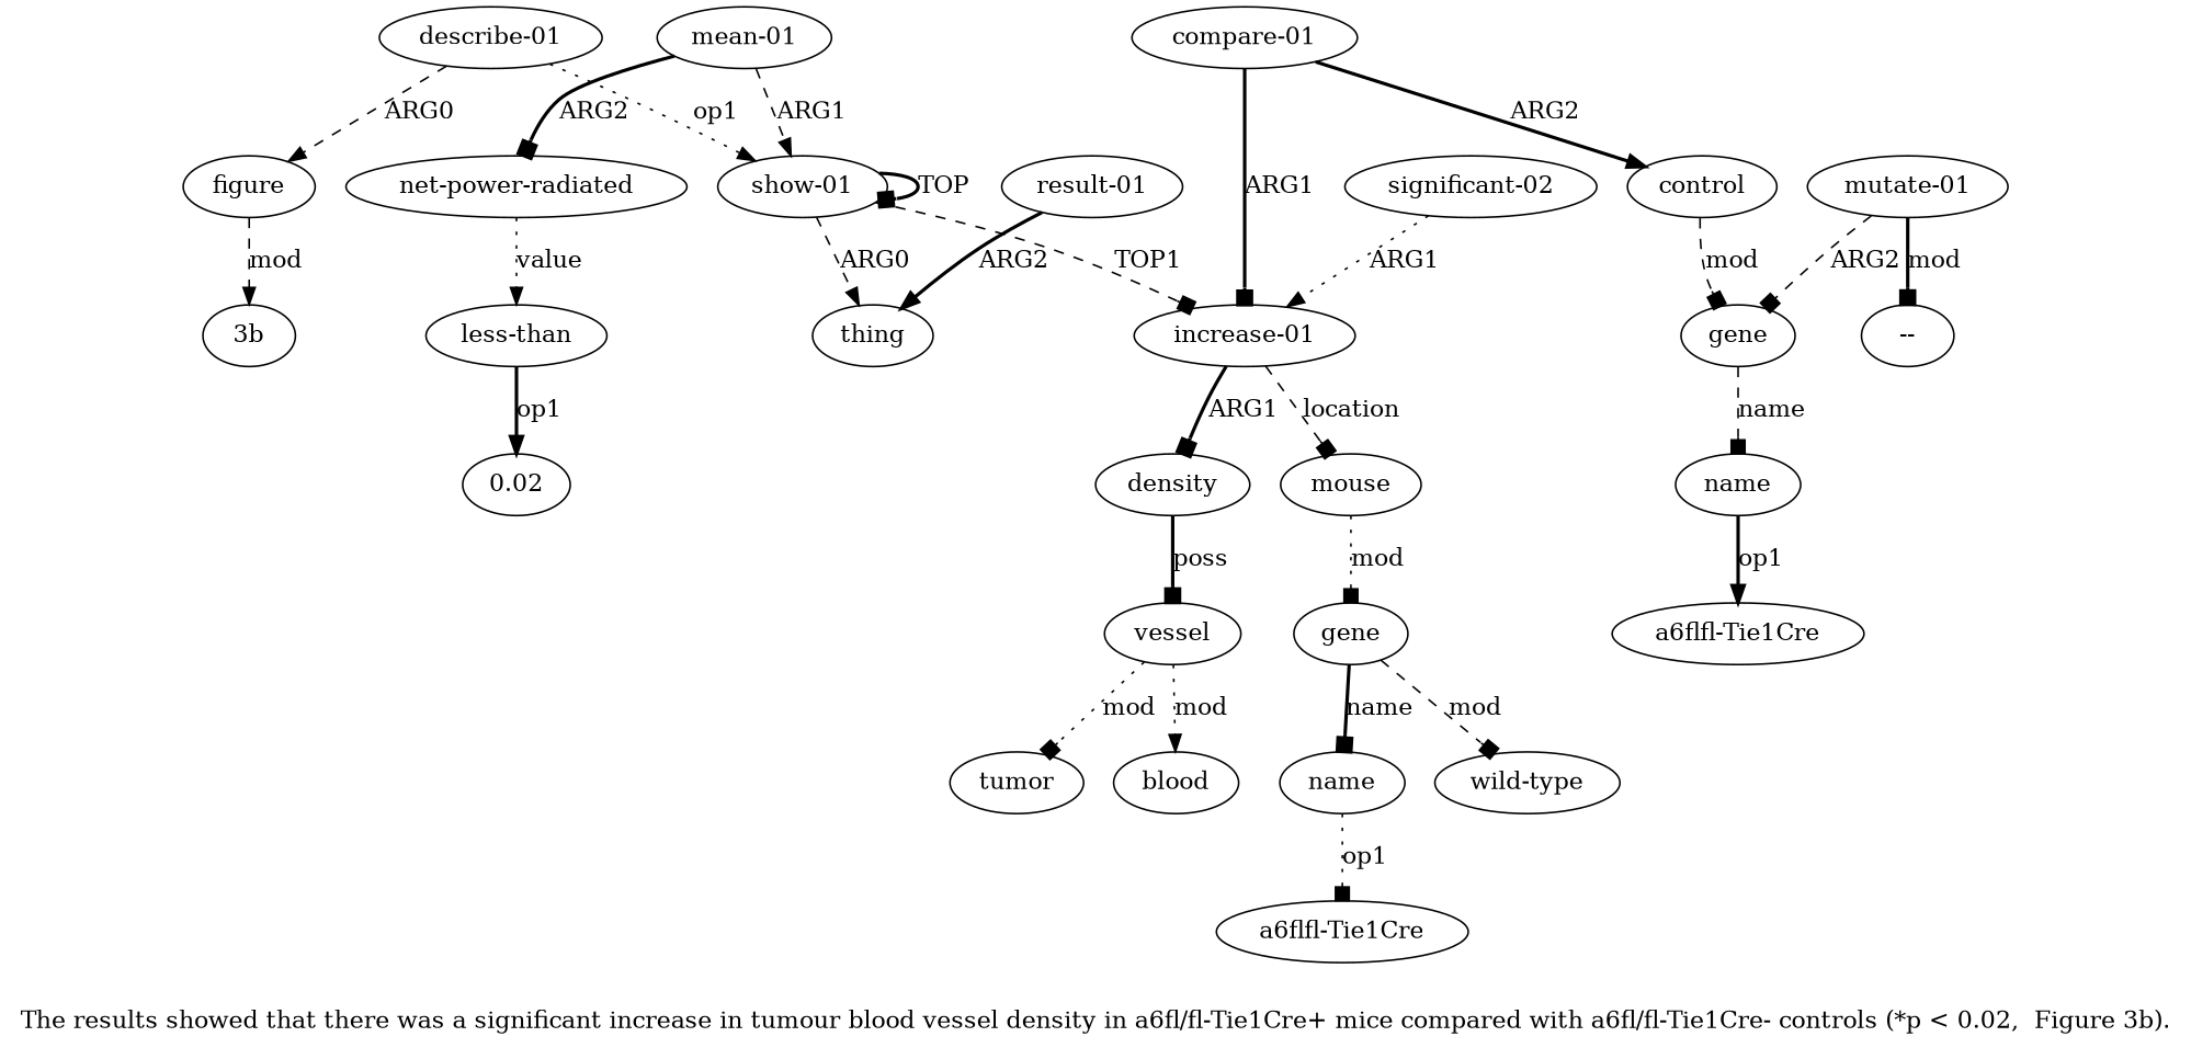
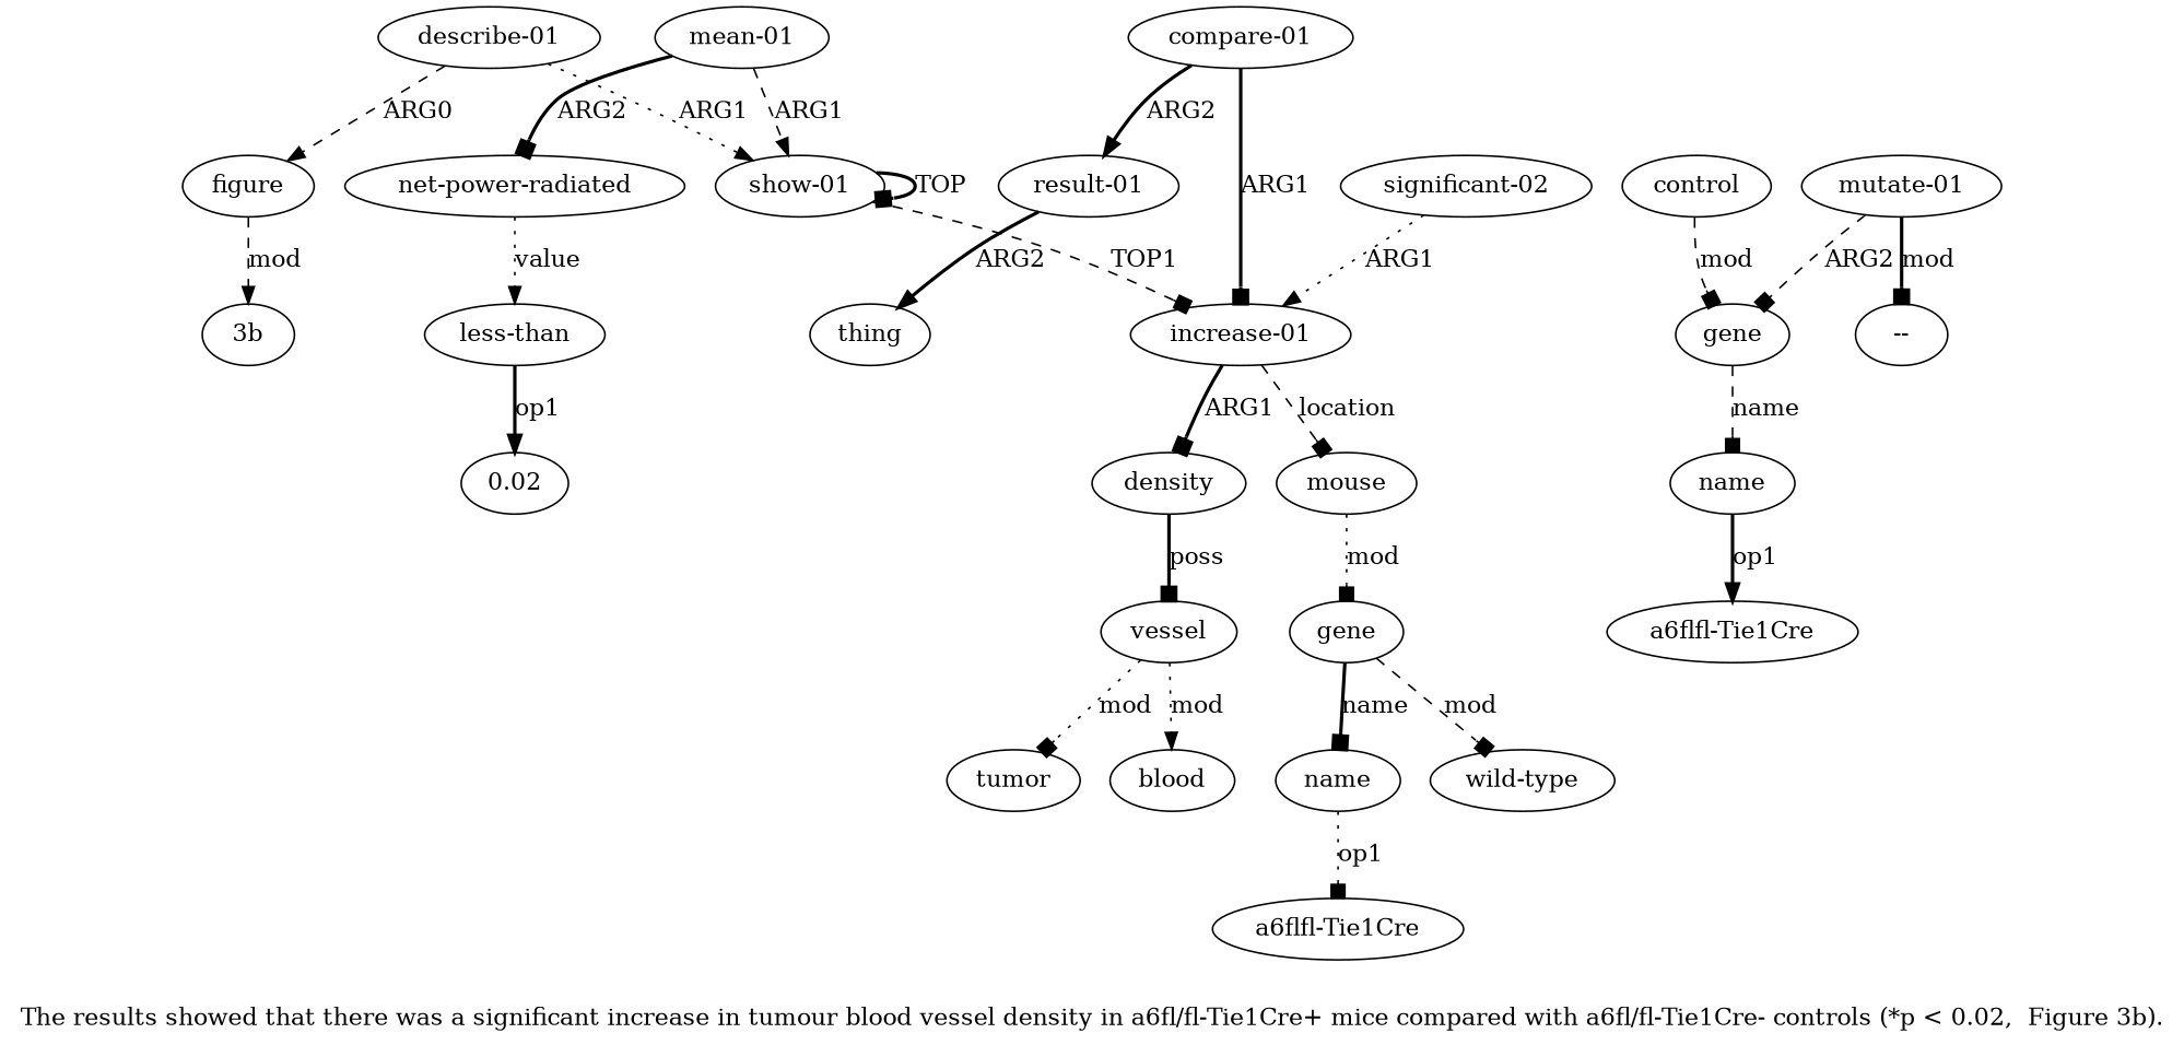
  digraph {
    label="The results showed that there was a significant increase in tumour blood vessel density in a6fl/fl-Tie1Cre+ mice compared with a6fl/fl-Tie1Cre- controls (*p < 0.02,  Figure 3b)."
    node [color=black gold_ind=-1 gold_label="a6flfl-Tie1Cre" test_ind=-1 test_label="a6flfl-Tie1Cre"]
    edge [arrowhead=box color=black gold_label=mod style=bold test_label=mod]
    n1 [gold_ind=20 gold_label="mean-01" label="mean-01" test_ind=20 test_label="mean-01"]
    n2 [gold_ind=21 gold_label="net-power-radiated" label="net-power-radiated" test_ind=21 test_label="net-power-radiated"]
    n3 [gold_ind=0 gold_label="show-01" label="show-01" test_ind=0 test_label="show-01"]
    n4 [gold_ind=22 gold_label="less-than" label="less-than" test_ind=22 test_label="less-than"]
    n5 [gold_ind=3 gold_label="increase-01" label="increase-01" test_ind=3 test_label="increase-01"]
    n6 [gold_ind=1 gold_label=thing label=thing test_ind=1 test_label=thing]
    n7 [gold_label=0.02 label=0.02 test_label=0.02]
    n8 [gold_ind=4 gold_label=density label=density test_ind=4 test_label=density]
    n9 [gold_ind=9 gold_label=mouse label=mouse test_ind=9 test_label=mouse]
    n10 [label="a6flfl-Tie1Cre"]
    n11 [gold_label="3b" label="3b" test_label="3b"]
    n12 [gold_label="--" label="--" test_label="--"]
    n13 [label="a6flfl-Tie1Cre"]
    n14 [gold_ind=15 gold_label=gene label=gene test_ind=15 test_label=gene]
    n15 [gold_ind=16 gold_label=name label=name test_ind=16 test_label=name]
    n16 [gold_ind=14 gold_label=control label=control test_ind=14 test_label=control]
    n17 [gold_ind=17 gold_label="mutate-01" label="mutate-01" test_ind=17 test_label="mutate-01"]
    n18 [gold_ind=11 gold_label=name label=name test_ind=11 test_label=name]
    n19 [gold_ind=10 gold_label=gene label=gene test_ind=10 test_label=gene]
    n20 [gold_ind=12 gold_label="wild-type" label="wild-type" test_ind=12 test_label="wild-type"]
    n21 [gold_ind=13 gold_label="compare-01" label="compare-01" test_ind=13 test_label="compare-01"]
    n22 [gold_ind=5 gold_label=vessel label=vessel test_ind=5 test_label=vessel]
    n23 [gold_ind=19 gold_label=figure label=figure test_ind=19 test_label=figure]
    n24 [gold_ind=18 gold_label="describe-01" label="describe-01" test_ind=18 test_label="describe-01"]
    n25 [gold_ind=7 gold_label=tumor label=tumor test_ind=7 test_label=tumor]
    n26 [gold_ind=6 gold_label=blood label=blood test_ind=6 test_label=blood]
    n27 [gold_ind=2 gold_label="result-01" label="result-01" test_ind=2 test_label="result-01"]
    n28 [gold_ind=8 gold_label="significant-02" label="significant-02" test_ind=8 test_label="significant-02"]
    n1 -> n2 [gold_label=ARG2 label=ARG2 test_label=ARG2]
    n1 -> n3 [arrowhead=normal gold_label=ARG1 label=ARG1 style=dashed test_label=ARG1]
    n2 -> n4 [arrowhead=normal gold_label=value label=value style=dotted test_label=value]
    n3 -> n3 [gold_label=TOP label=TOP test_label=TOP]
    n3 -> n5 [gold_label=ARG1 label=TOP1 style=dashed test_label=ARG1]
-   n3 -> n6 [arrowhead=normal gold_label=ARG0 label=ARG0 style=dashed test_label=ARG0]
    n4 -> n7 [arrowhead=normal gold_label=op1 label=op1 test_label=op1]
    n5 -> n8 [gold_label=ARG1 label=ARG1 test_label=ARG1]
    n5 -> n9 [gold_label=location label=location style=dashed test_label=location]
    n8 -> n22 [gold_label=poss label=poss test_label=poss]
    n9 -> n19 [label=mod style=dotted]
    n14 -> n15 [gold_label=name label=name style=dashed test_label=name]
    n15 -> n10 [arrowhead=normal gold_label=op1 label=op1 test_label=op1]
    n16 -> n14 [label=mod style=dashed]
    n17 -> n12 [label=mod]
    n17 -> n14 [gold_label=ARG2 label=ARG2 style=dashed test_label=ARG2]
    n18 -> n13 [gold_label=op1 label=op1 style=dotted test_label=op1]
    n19 -> n18 [gold_label=name label=name test_label=name]
    n19 -> n20 [label=mod style=dashed]
    n21 -> n5 [gold_label=ARG1 label=ARG1 test_label=ARG1]
-   n21 -> n16 [arrowhead=normal gold_label=ARG2 label=ARG2 test_label=ARG2]
+   n21 -> n27 [arrowhead=normal gold_label=ARG2 label=ARG2 test_label=ARG2]
    n22 -> n25 [label=mod style=dotted]
    n22 -> n26 [arrowhead=normal label=mod style=dotted]
    n23 -> n11 [arrowhead=normal label=mod style=dashed]
-   n24 -> n3 [arrowhead=normal gold_label=ARG1 label=op1 style=dotted test_label=ARG1]
+   n24 -> n3 [arrowhead=normal gold_label=ARG1 label=ARG1 style=dotted test_label=ARG1]
    n24 -> n23 [arrowhead=normal gold_label=ARG0 label=ARG0 style=dashed test_label=ARG0]
    n27 -> n6 [arrowhead=normal gold_label=ARG2 label=ARG2 test_label=ARG2]
    n28 -> n5 [arrowhead=normal gold_label=ARG1 label=ARG1 style=dotted test_label=ARG1]
  }
